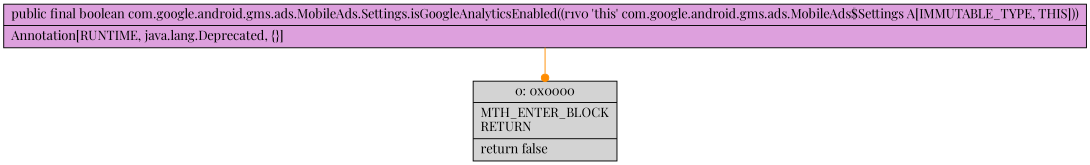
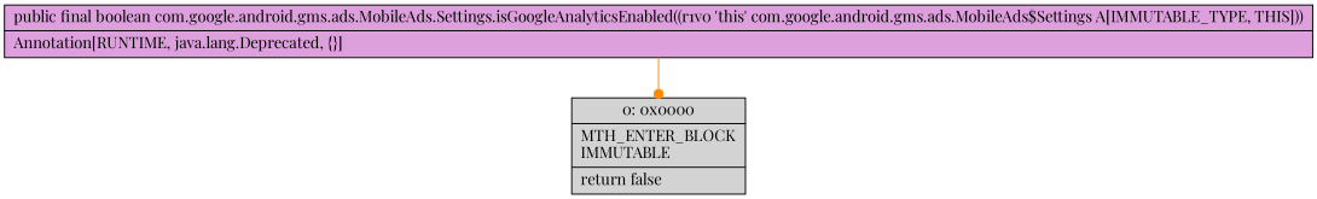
  digraph {
    fontname="Playfair Display"
    node [shape=record style=filled fontname="Playfair Display"]
-   n1 [label="{0\:\ 0x0000|MTH_ENTER_BLOCK\lRETURN\l|return false\l}" fillcolor=lightgrey]
+   n1 [label="{0\:\ 0x0000|MTH_ENTER_BLOCK\lIMMUTABLE\l|return false\l}" fillcolor=lightgrey]
    n2 [label="{public final boolean com.google.android.gms.ads.MobileAds.Settings.isGoogleAnalyticsEnabled((r1v0 'this' com.google.android.gms.ads.MobileAds$Settings A[IMMUTABLE_TYPE, THIS]))  | Annotation[RUNTIME, java.lang.Deprecated, \{\}]\l}" fillcolor=plum]
    n2 -> n1 [color=darkorange style=solid arrowhead=dot fontname="Playfair Display"]
  }
